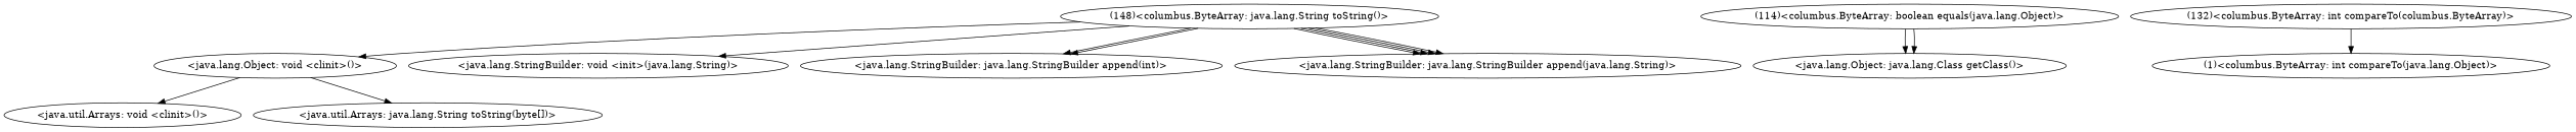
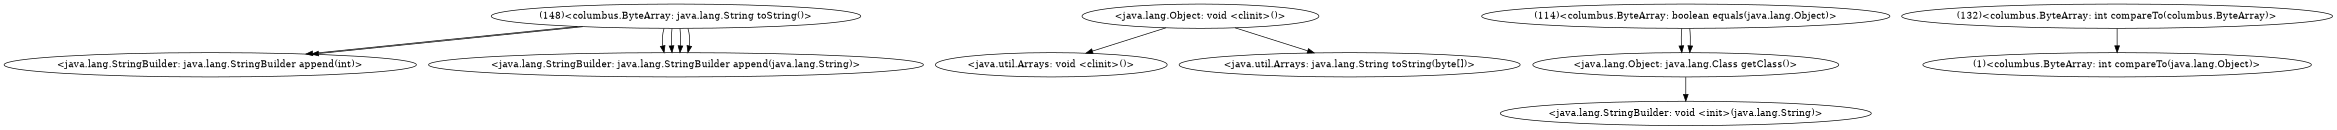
  digraph {
    "(148)<columbus.ByteArray: java.lang.String toString()>"
    "<java.lang.Object: void <clinit>()>"
    "<java.lang.StringBuilder: void <init>(java.lang.String)>"
    "<java.lang.StringBuilder: java.lang.StringBuilder append(int)>"
    "<java.lang.StringBuilder: java.lang.StringBuilder append(java.lang.String)>"
    "<java.util.Arrays: void <clinit>()>"
    "<java.util.Arrays: java.lang.String toString(byte[])>"
    "(114)<columbus.ByteArray: boolean equals(java.lang.Object)>"
    "<java.lang.Object: java.lang.Class getClass()>"
    "(132)<columbus.ByteArray: int compareTo(columbus.ByteArray)>"
    "(1)<columbus.ByteArray: int compareTo(java.lang.Object)>"
-   "(148)<columbus.ByteArray: java.lang.String toString()>" -> "<java.lang.Object: void <clinit>()>"
-   "(148)<columbus.ByteArray: java.lang.String toString()>" -> "<java.lang.StringBuilder: void <init>(java.lang.String)>"
+   "<java.lang.Object: java.lang.Class getClass()>" -> "<java.lang.StringBuilder: void <init>(java.lang.String)>"
    "(148)<columbus.ByteArray: java.lang.String toString()>" -> "<java.lang.StringBuilder: java.lang.StringBuilder append(int)>"
    "(148)<columbus.ByteArray: java.lang.String toString()>" -> "<java.lang.StringBuilder: java.lang.StringBuilder append(int)>"
    "(148)<columbus.ByteArray: java.lang.String toString()>" -> "<java.lang.StringBuilder: java.lang.StringBuilder append(java.lang.String)>"
    "(148)<columbus.ByteArray: java.lang.String toString()>" -> "<java.lang.StringBuilder: java.lang.StringBuilder append(java.lang.String)>"
    "(148)<columbus.ByteArray: java.lang.String toString()>" -> "<java.lang.StringBuilder: java.lang.StringBuilder append(java.lang.String)>"
    "(148)<columbus.ByteArray: java.lang.String toString()>" -> "<java.lang.StringBuilder: java.lang.StringBuilder append(java.lang.String)>"
    "<java.lang.Object: void <clinit>()>" -> "<java.util.Arrays: void <clinit>()>"
    "<java.lang.Object: void <clinit>()>" -> "<java.util.Arrays: java.lang.String toString(byte[])>"
    "(114)<columbus.ByteArray: boolean equals(java.lang.Object)>" -> "<java.lang.Object: java.lang.Class getClass()>"
    "(114)<columbus.ByteArray: boolean equals(java.lang.Object)>" -> "<java.lang.Object: java.lang.Class getClass()>"
    "(132)<columbus.ByteArray: int compareTo(columbus.ByteArray)>" -> "(1)<columbus.ByteArray: int compareTo(java.lang.Object)>"
  }
